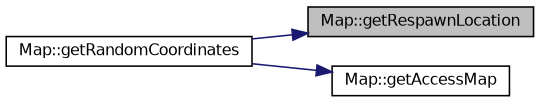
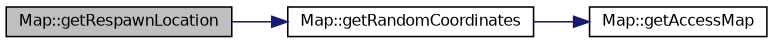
  digraph {
    rankdir=LR
    node [color=black fillcolor=white fontname=Helvetica fontsize=10 shape=record style=filled]
    edge [color=midnightblue fontname=Helvetica fontsize=10 labelfontname=Helvetica labelfontsize=10 style=solid]
    n1 [fillcolor=grey75 fontcolor=black height=0.2 label="Map::getRespawnLocation" width=0.4]
    n2 [height=0.2 label="Map::getRandomCoordinates" width=0.4]
    n3 [height=0.2 label="Map::getAccessMap" width=0.4]
-   n2 -> n1
+   n1 -> n2
    n2 -> n3
  }
